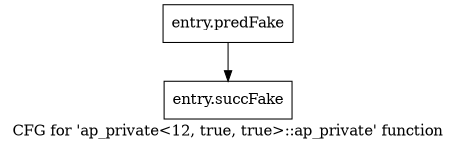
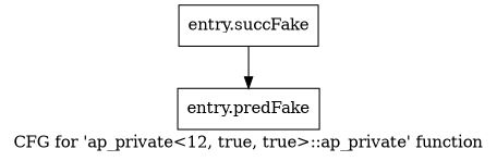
  digraph {
    label="CFG for 'ap_private\<12, true, true\>::ap_private' function"
    node [shape=record]
    n1 [label="{entry.predFake}"]
    n2 [filename="/home/omerfaruk/tools/Xilinx/Vitis_HLS/2023.2/include/etc/ap_private.h" label="{entry.succFake}" linenumber=1669]
-   n1 -> n2 [execusionnum=3 filename="/home/omerfaruk/tools/Xilinx/Vitis_HLS/2023.2/include/etc/ap_private.h"]
+   n2 -> n1 [execusionnum=3 filename="/home/omerfaruk/tools/Xilinx/Vitis_HLS/2023.2/include/etc/ap_private.h"]
  }
